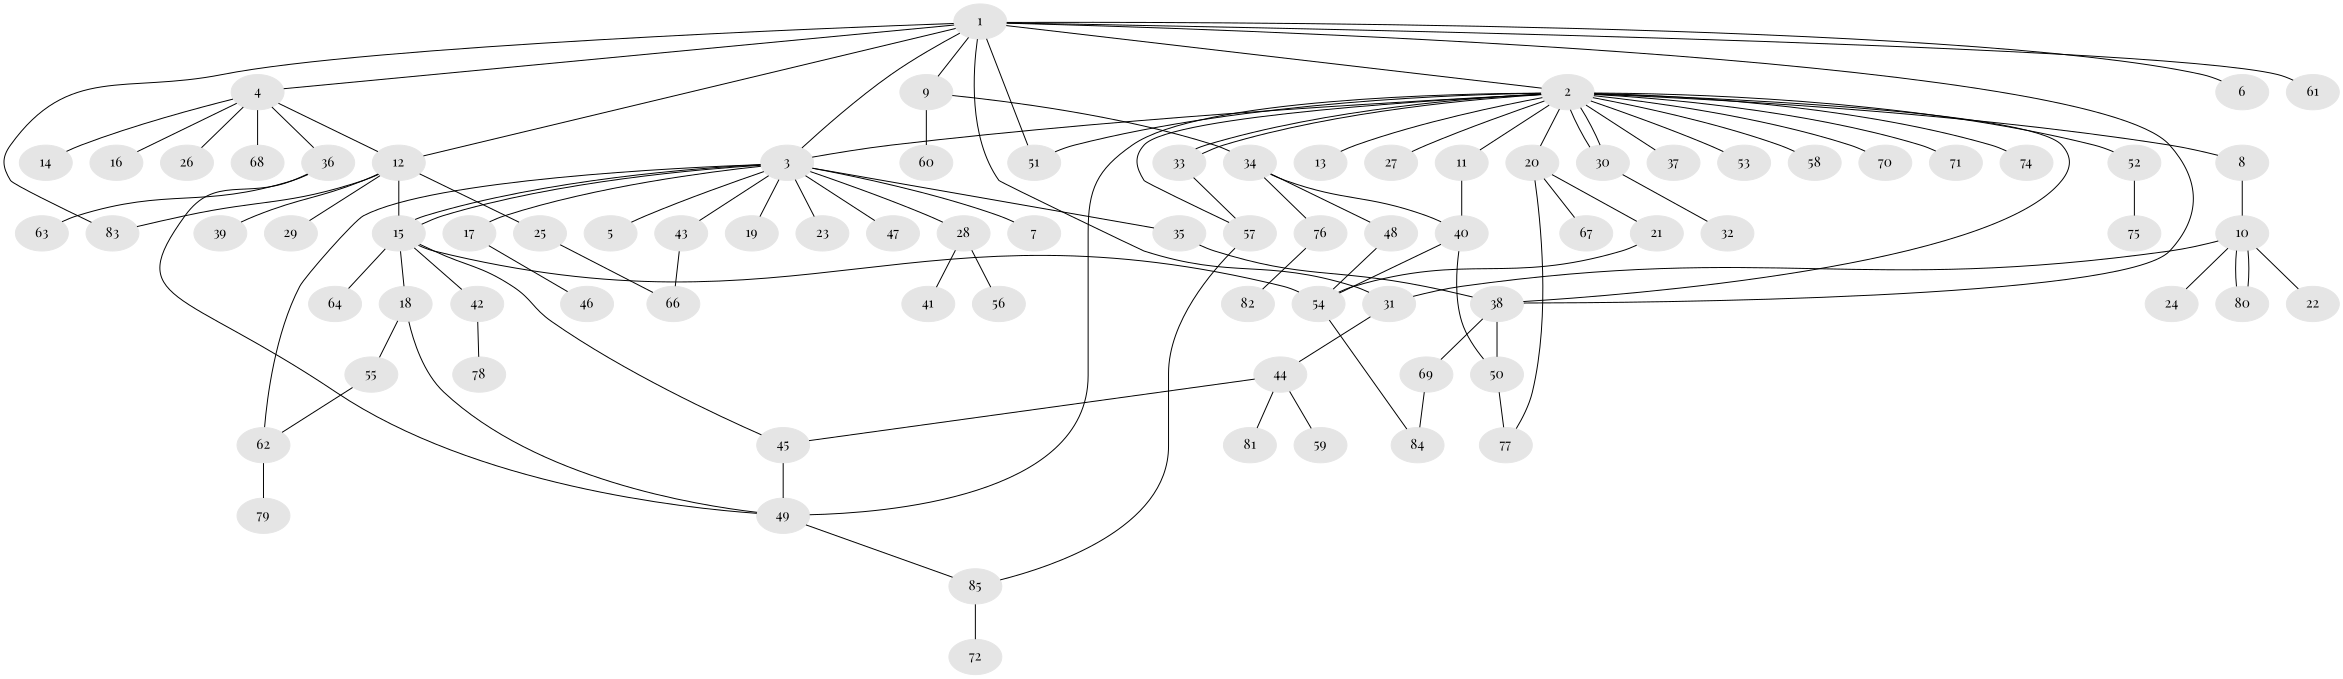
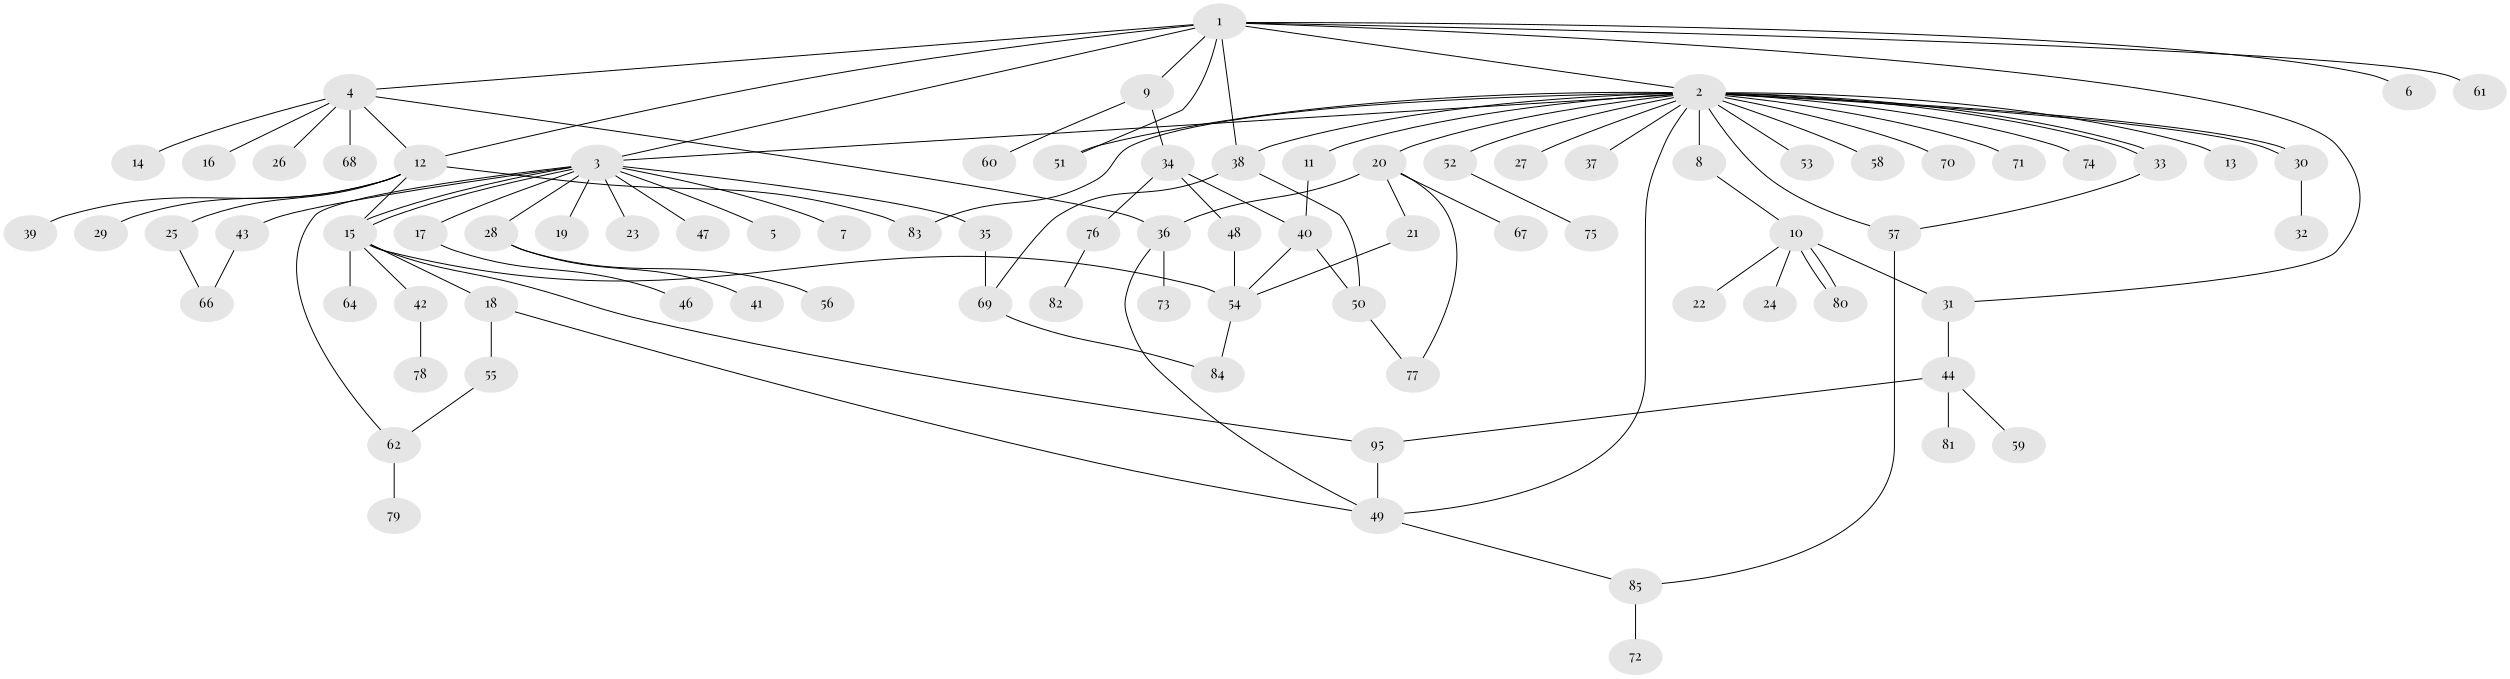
  graph {
    fontname="Playfair Display"
    node [color=gray90 fontname="Playfair Display" style=filled]
    edge [fontname="Playfair Display"]
    1
    2
    3
    4
    6
    9
    12
    31
    38
    51
    61
    8
    11
    13
    20
    27
    30
    33
    37
    49
    52
    53
    57
    58
    70
    71
    74
    83
    5
    7
    15
    17
    19
    23
    28
    35
    43
    47
    62
    14
    16
    26
    36
    68
    34
    60
    25
    29
    39
    44
    50
    69
    10
    40
    21
    67
    77
    32
    n59 [label=85]
    75
    18
    42
-   45
+   45 [label=95]
    54
    64
    46
    41
    56
    66
    79
-   63
+   63 [label=73]
    22
    24
    80
    48
    76
    55
    78
    84
    59
    81
    82
    72
    1 -- 2
    1 -- 3
    1 -- 4
    1 -- 6
    1 -- 9
    1 -- 12
    1 -- 31
    1 -- 38
    1 -- 51
    1 -- 61
    2 -- 3
    2 -- 38
    2 -- 51
    2 -- 8
    2 -- 11
    2 -- 13
    2 -- 20
    2 -- 27
    2 -- 30
    2 -- 30
    2 -- 33
    2 -- 33
    2 -- 37
    2 -- 49
    2 -- 52
    2 -- 53
    2 -- 57
    2 -- 58
    2 -- 70
    2 -- 71
    2 -- 74
-   1 -- 83
+   2 -- 83
    3 -- 5
    3 -- 7
    3 -- 15
    3 -- 15
    3 -- 17
    3 -- 19
    3 -- 23
    3 -- 28
    3 -- 35
    3 -- 43
    3 -- 47
    3 -- 62
    4 -- 12
    4 -- 14
    4 -- 16
    4 -- 26
    4 -- 36
    4 -- 68
    9 -- 34
    9 -- 60
    12 -- 83
    12 -- 15
    12 -- 25
    12 -- 29
    12 -- 39
    31 -- 44
    38 -- 50
    38 -- 69
    8 -- 10
    11 -- 40
+   20 -- 36
    20 -- 21
    20 -- 67
    20 -- 77
    30 -- 32
    33 -- 57
    49 -- n59
    52 -- 75
    57 -- n59
    15 -- 18
    15 -- 42
    15 -- 45
    15 -- 54
    15 -- 64
    17 -- 46
    28 -- 41
    28 -- 56
-   35 -- 38
+   35 -- 69
    43 -- 66
    62 -- 79
    36 -- 49
    36 -- 63
    34 -- 40
    34 -- 48
    34 -- 76
    25 -- 66
    44 -- 45
    44 -- 59
    44 -- 81
    50 -- 77
    69 -- 84
    10 -- 31
    10 -- 22
    10 -- 24
    10 -- 80
    10 -- 80
    40 -- 50
    40 -- 54
    21 -- 54
    n59 -- 72
    18 -- 49
    18 -- 55
    42 -- 78
    45 -- 49
    54 -- 84
    48 -- 54
    76 -- 82
    55 -- 62
  }
